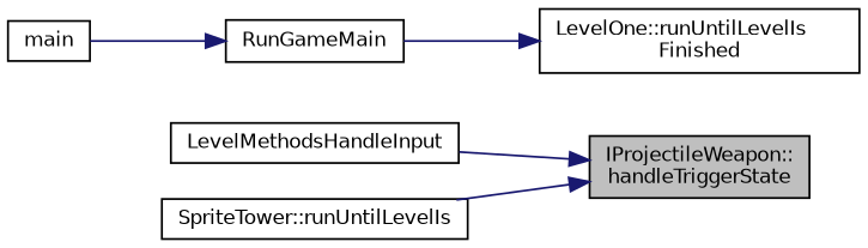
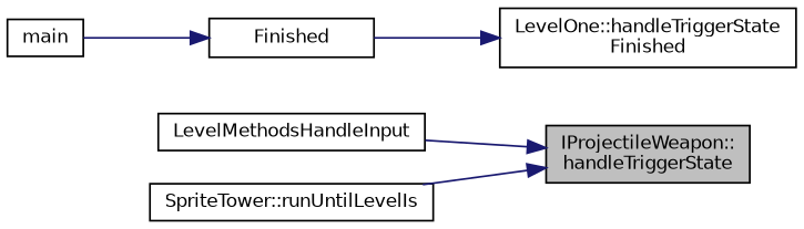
  digraph {
    fontname="DejaVu Sans"
    rankdir=RL
    node [color=black fillcolor=white fontname="DejaVu Sans" fontsize=10 shape=record style=filled]
    edge [color=midnightblue dir=back fontname="DejaVu Sans" fontsize=10 labelfontname=Helvetica labelfontsize=10 style=solid]
    n1 [fillcolor=grey75 fontcolor=black height=0.2 label="IProjectileWeapon::\lhandleTriggerState" width=0.4]
    n2 [height=0.2 label=LevelMethodsHandleInput width=0.4]
    n3 [height=0.2 label="SpriteTower::runUntilLevelIs" width=0.4]
-   n4 [height=0.2 label="LevelOne::runUntilLevelIs\lFinished" width=0.4]
-   n5 [height=0.2 label=RunGameMain width=0.4]
+   n4 [height=0.2 label="LevelOne::handleTriggerState\lFinished" width=0.4]
+   n5 [height=0.2 label=Finished width=0.4]
    n6 [height=0.2 label=main width=0.4]
    n1 -> n2
    n1 -> n3
    n4 -> n5
    n5 -> n6
  }
